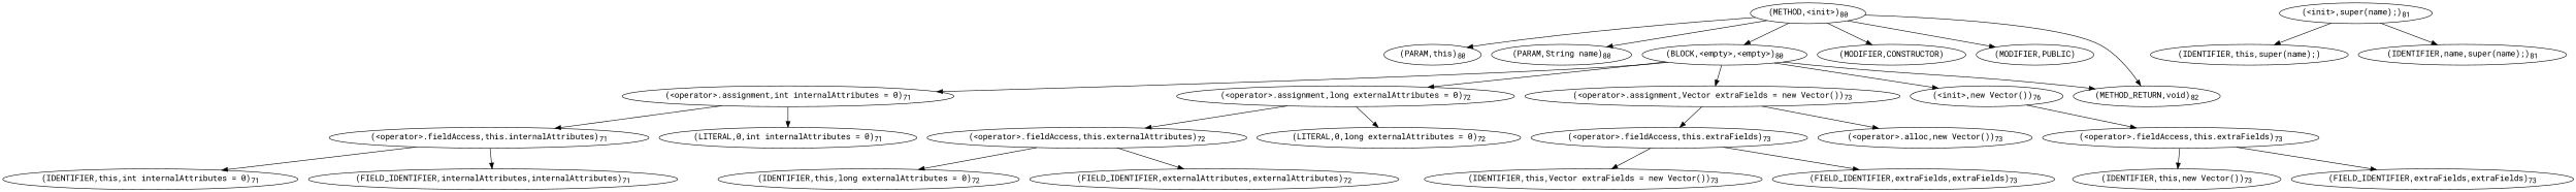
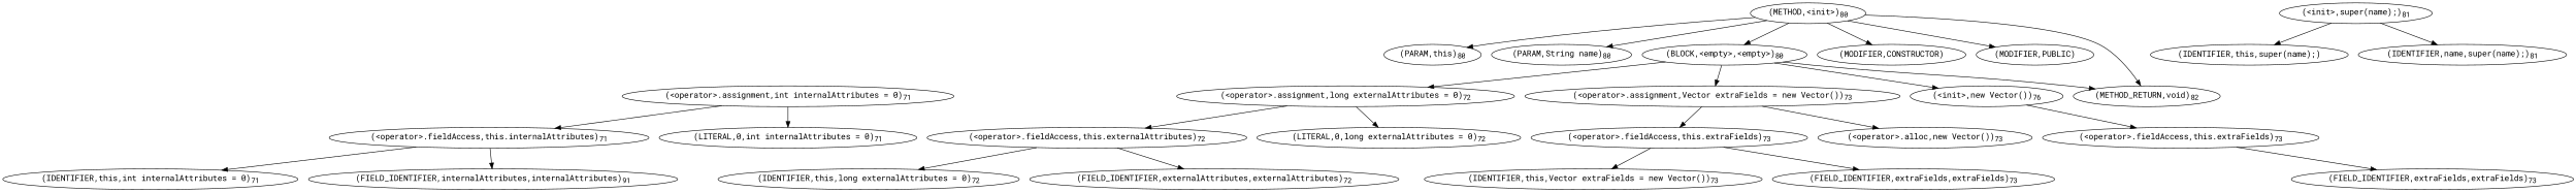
  digraph {
    fontname="Roboto Mono"
    node [fontname="Roboto Mono"]
    edge [fontname="Roboto Mono"]
    n1 [label=<(METHOD,&lt;init&gt;)<SUB>80</SUB>>]
    n2 [label=<(PARAM,this)<SUB>80</SUB>>]
    n3 [label=<(PARAM,String name)<SUB>80</SUB>>]
    n4 [label=<(BLOCK,&lt;empty&gt;,&lt;empty&gt;)<SUB>80</SUB>>]
    n5 [label=<(MODIFIER,CONSTRUCTOR)>]
    n6 [label=<(MODIFIER,PUBLIC)>]
    n7 [label=<(METHOD_RETURN,void)<SUB>82</SUB>>]
    n8 [label=<(&lt;operator&gt;.assignment,int internalAttributes = 0)<SUB>71</SUB>>]
    n9 [label=<(&lt;operator&gt;.assignment,long externalAttributes = 0)<SUB>72</SUB>>]
    n10 [label=<(&lt;operator&gt;.assignment,Vector extraFields = new Vector())<SUB>73</SUB>>]
    n11 [label=<(&lt;init&gt;,new Vector())<SUB>76</SUB>>]
    n12 [label=<(&lt;operator&gt;.fieldAccess,this.internalAttributes)<SUB>71</SUB>>]
    n13 [label=<(LITERAL,0,int internalAttributes = 0)<SUB>71</SUB>>]
    n14 [label=<(&lt;operator&gt;.fieldAccess,this.externalAttributes)<SUB>72</SUB>>]
    n15 [label=<(LITERAL,0,long externalAttributes = 0)<SUB>72</SUB>>]
    n16 [label=<(&lt;operator&gt;.fieldAccess,this.extraFields)<SUB>73</SUB>>]
    n17 [label=<(&lt;operator&gt;.alloc,new Vector())<SUB>73</SUB>>]
    n18 [label=<(&lt;operator&gt;.fieldAccess,this.extraFields)<SUB>73</SUB>>]
    n19 [label=<(&lt;init&gt;,super(name);)<SUB>81</SUB>>]
    n20 [label=<(IDENTIFIER,this,super(name);)>]
    n21 [label=<(IDENTIFIER,name,super(name);)<SUB>81</SUB>>]
    n22 [label=<(IDENTIFIER,this,int internalAttributes = 0)<SUB>71</SUB>>]
-   n23 [label=<(FIELD_IDENTIFIER,internalAttributes,internalAttributes)<SUB>71</SUB>>]
+   n23 [label=<(FIELD_IDENTIFIER,internalAttributes,internalAttributes)<SUB>91</SUB>>]
    n24 [label=<(IDENTIFIER,this,long externalAttributes = 0)<SUB>72</SUB>>]
    n25 [label=<(FIELD_IDENTIFIER,externalAttributes,externalAttributes)<SUB>72</SUB>>]
    n26 [label=<(IDENTIFIER,this,Vector extraFields = new Vector())<SUB>73</SUB>>]
    n27 [label=<(FIELD_IDENTIFIER,extraFields,extraFields)<SUB>73</SUB>>]
-   n28 [label=<(IDENTIFIER,this,new Vector())<SUB>73</SUB>>]
    n29 [label=<(FIELD_IDENTIFIER,extraFields,extraFields)<SUB>73</SUB>>]
    n1 -> n2
    n1 -> n3
    n1 -> n4
    n1 -> n5
    n1 -> n6
    n1 -> n7
    n4 -> n7
-   n4 -> n8
    n4 -> n9
    n4 -> n10
    n4 -> n11
    n8 -> n12
    n8 -> n13
    n9 -> n14
    n9 -> n15
    n10 -> n16
    n10 -> n17
    n11 -> n18
    n12 -> n22
    n12 -> n23
    n14 -> n24
    n14 -> n25
    n16 -> n26
    n16 -> n27
-   n18 -> n28
    n18 -> n29
    n19 -> n20
    n19 -> n21
  }
